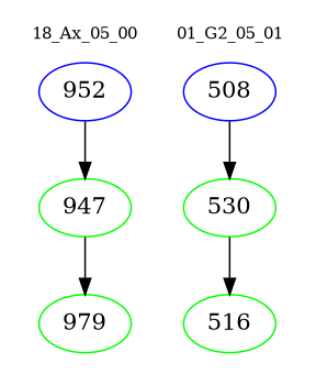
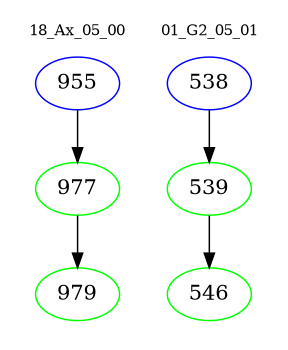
  digraph {
    node [color=green]
    edge [color=black]
-   n1 [color=blue label=952]
-   n2 [label=947]
+   n1 [color=blue label=955]
+   n2 [label=977]
    n3 [label=979]
-   n4 [color=blue label=508]
-   n5 [label=530]
-   n6 [label=516]
+   n4 [color=blue label=538]
+   n5 [label=539]
+   n6 [label=546]
    subgraph cluster_1 {
      color=white
      fontsize=10
      label="18_Ax_05_00"
      n1
      n2
      n3
    }
    subgraph cluster_2 {
      color=white
      fontsize=10
      label="01_G2_05_01"
      n4
      n5
      n6
    }
    n1 -> n2
    n2 -> n3
    n4 -> n5
    n5 -> n6
  }
